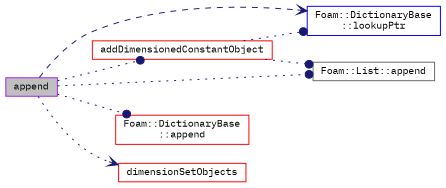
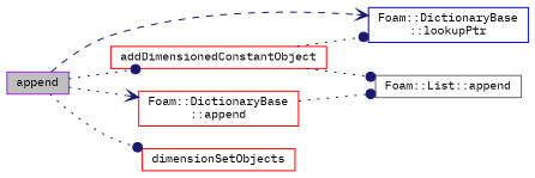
  digraph {
    fontname="IBM Plex Mono"
    rankdir=LR
    node [color=red fontname="IBM Plex Mono" fontsize=10 shape=record]
    edge [arrowhead=dot color=midnightblue fontname="IBM Plex Mono" fontsize=10 labelfontname=Helvetica labelfontsize=10 style=dotted]
    n1 [color=purple fillcolor=grey75 fontcolor=black height=0.2 label=append style=filled width=0.4]
    n2 [height=0.2 label=addDimensionedConstantObject width=0.4]
    n3 [color=blue height=0.2 label="Foam::DictionaryBase\l::lookupPtr" width=0.4]
    n4 [color=gray40 height=0.2 label="Foam::List::append" width=0.4]
    n5 [height=0.2 label="Foam::DictionaryBase\l::append" width=0.4]
    n6 [height=0.2 label=dimensionSetObjects width=0.4]
    n1 -> n2
    n1 -> n3 [arrowhead=vee style=dashed]
-   n1 -> n4
-   n1 -> n5
-   n1 -> n6 [arrowhead=vee]
+   n5 -> n4
+   n1 -> n5 [arrowhead=vee]
+   n1 -> n6
    n2 -> n3
    n2 -> n4
  }
